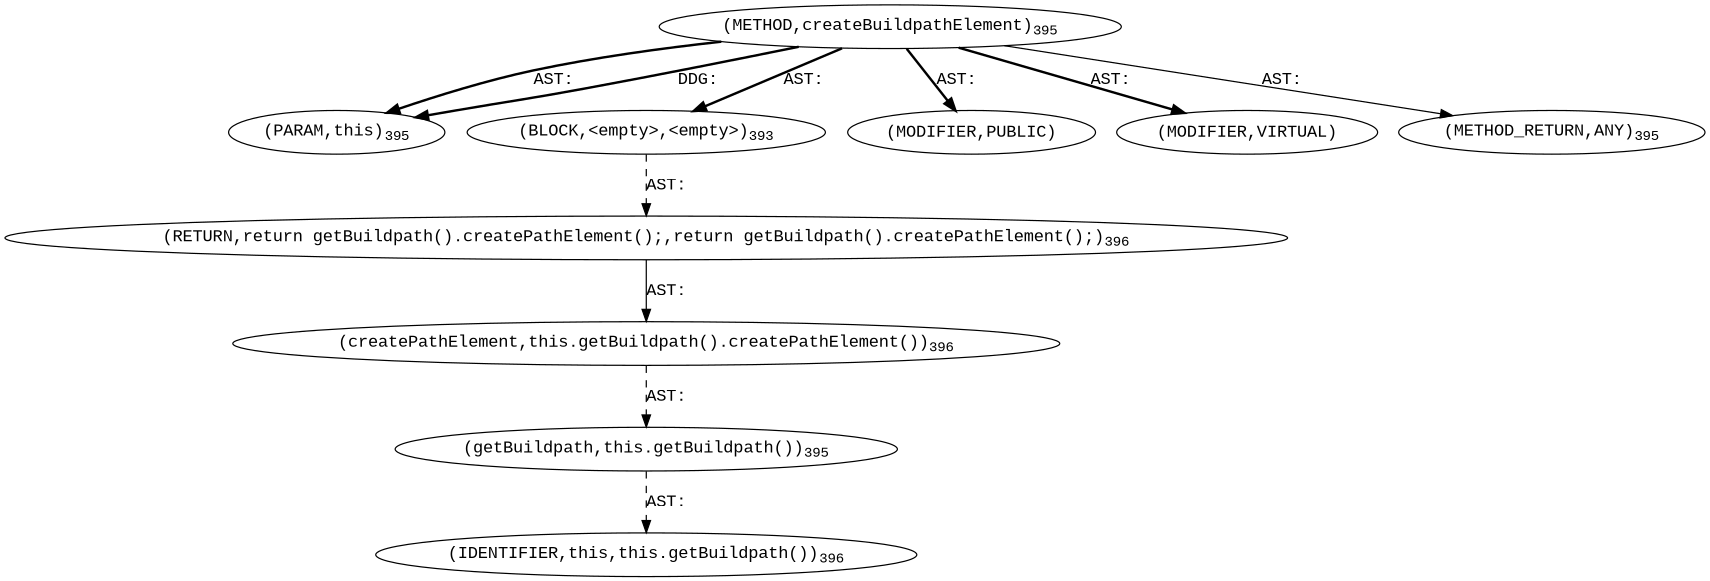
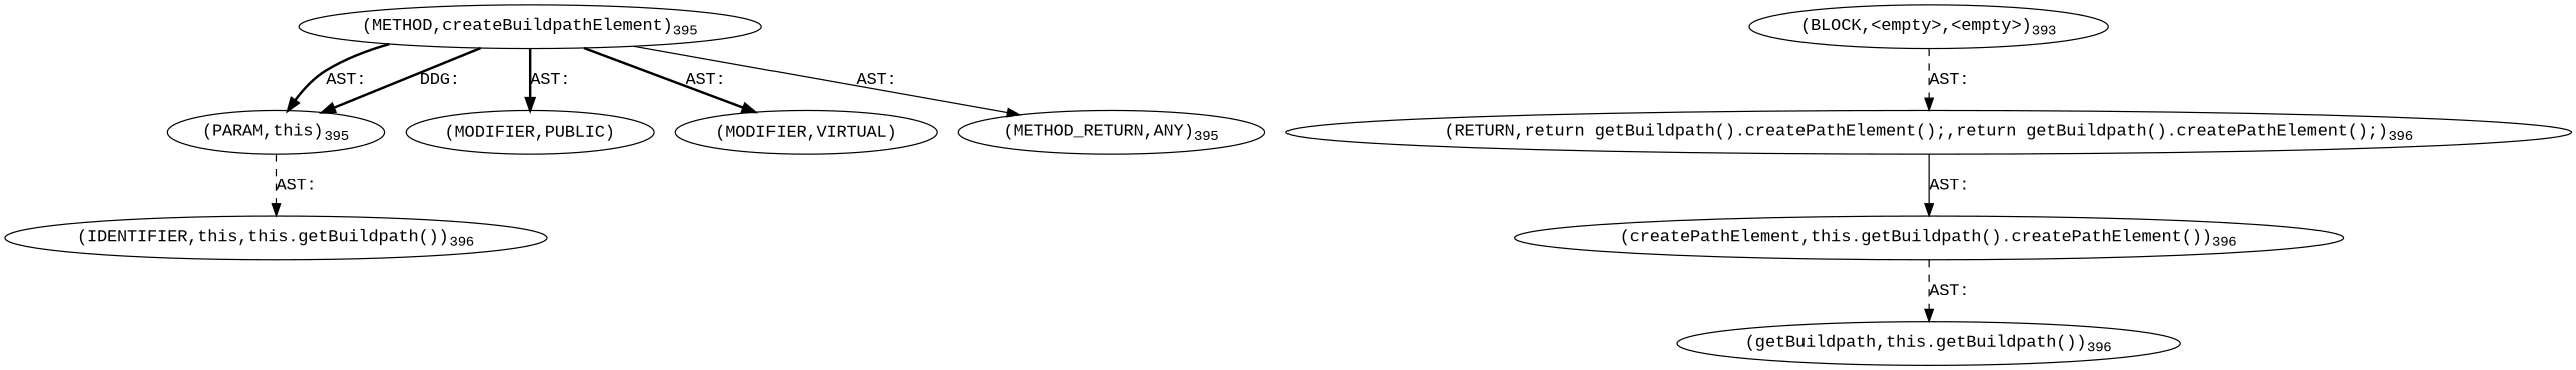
  digraph {
    fontname="Liberation Mono"
    node [fontname="Liberation Mono"]
    edge [fontname="Liberation Mono" style=bold]
    n1 [label=<(METHOD,createBuildpathElement)<SUB>395</SUB>>]
    n2 [label=<(PARAM,this)<SUB>395</SUB>>]
    n3 [label=<(BLOCK,&lt;empty&gt;,&lt;empty&gt;)<SUB>393</SUB>>]
    n4 [label=<(MODIFIER,PUBLIC)>]
    n5 [label=<(MODIFIER,VIRTUAL)>]
    n6 [label=<(METHOD_RETURN,ANY)<SUB>395</SUB>>]
    n7 [label=<(RETURN,return getBuildpath().createPathElement();,return getBuildpath().createPathElement();)<SUB>396</SUB>>]
    n8 [label=<(createPathElement,this.getBuildpath().createPathElement())<SUB>396</SUB>>]
-   n9 [label=<(getBuildpath,this.getBuildpath())<SUB>395</SUB>>]
+   n9 [label=<(getBuildpath,this.getBuildpath())<SUB>396</SUB>>]
    n10 [label=<(IDENTIFIER,this,this.getBuildpath())<SUB>396</SUB>>]
    n1 -> n2 [label="AST: "]
    n1 -> n2 [label="DDG: "]
-   n1 -> n3 [label="AST: "]
    n1 -> n4 [label="AST: "]
    n1 -> n5 [label="AST: "]
    n1 -> n6 [label="AST: " style=solid]
    n3 -> n7 [label="AST: " style=dashed]
    n7 -> n8 [label="AST: " style=solid]
    n8 -> n9 [label="AST: " style=dashed]
-   n9 -> n10 [label="AST: " style=dashed]
+   n2 -> n10 [label="AST: " style=dashed]
  }
